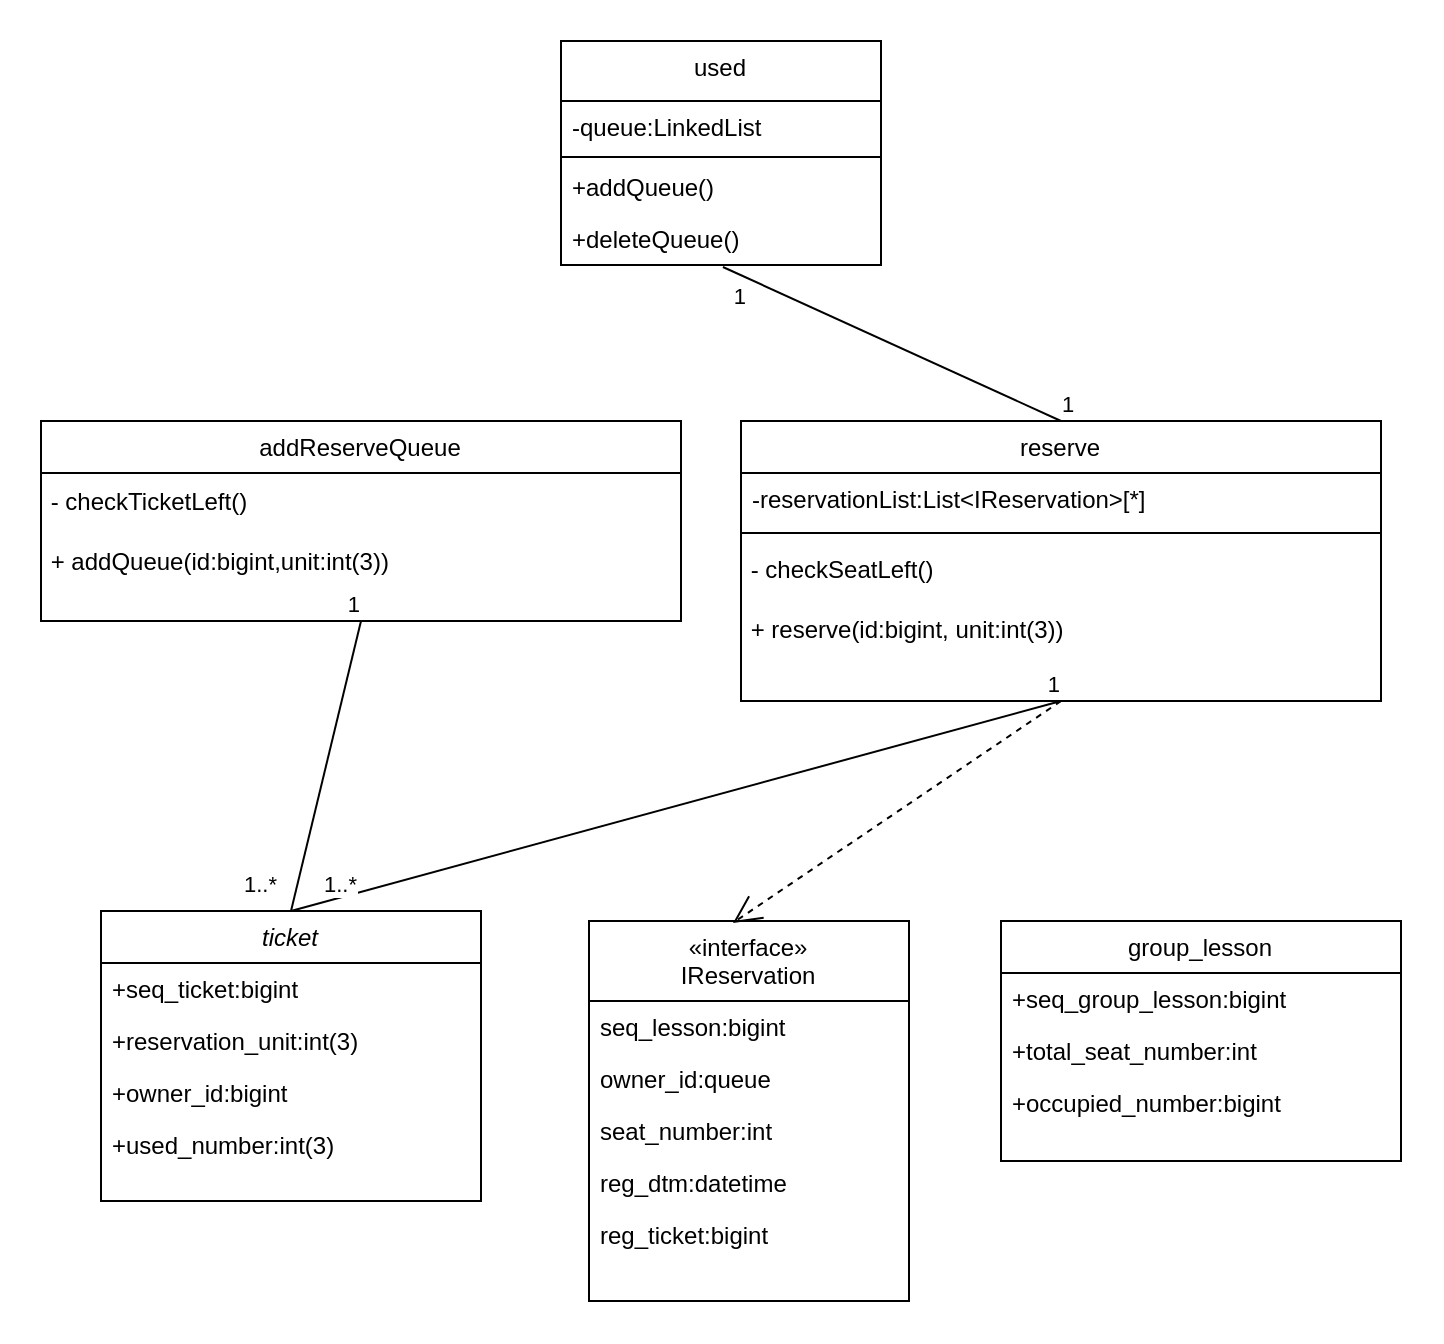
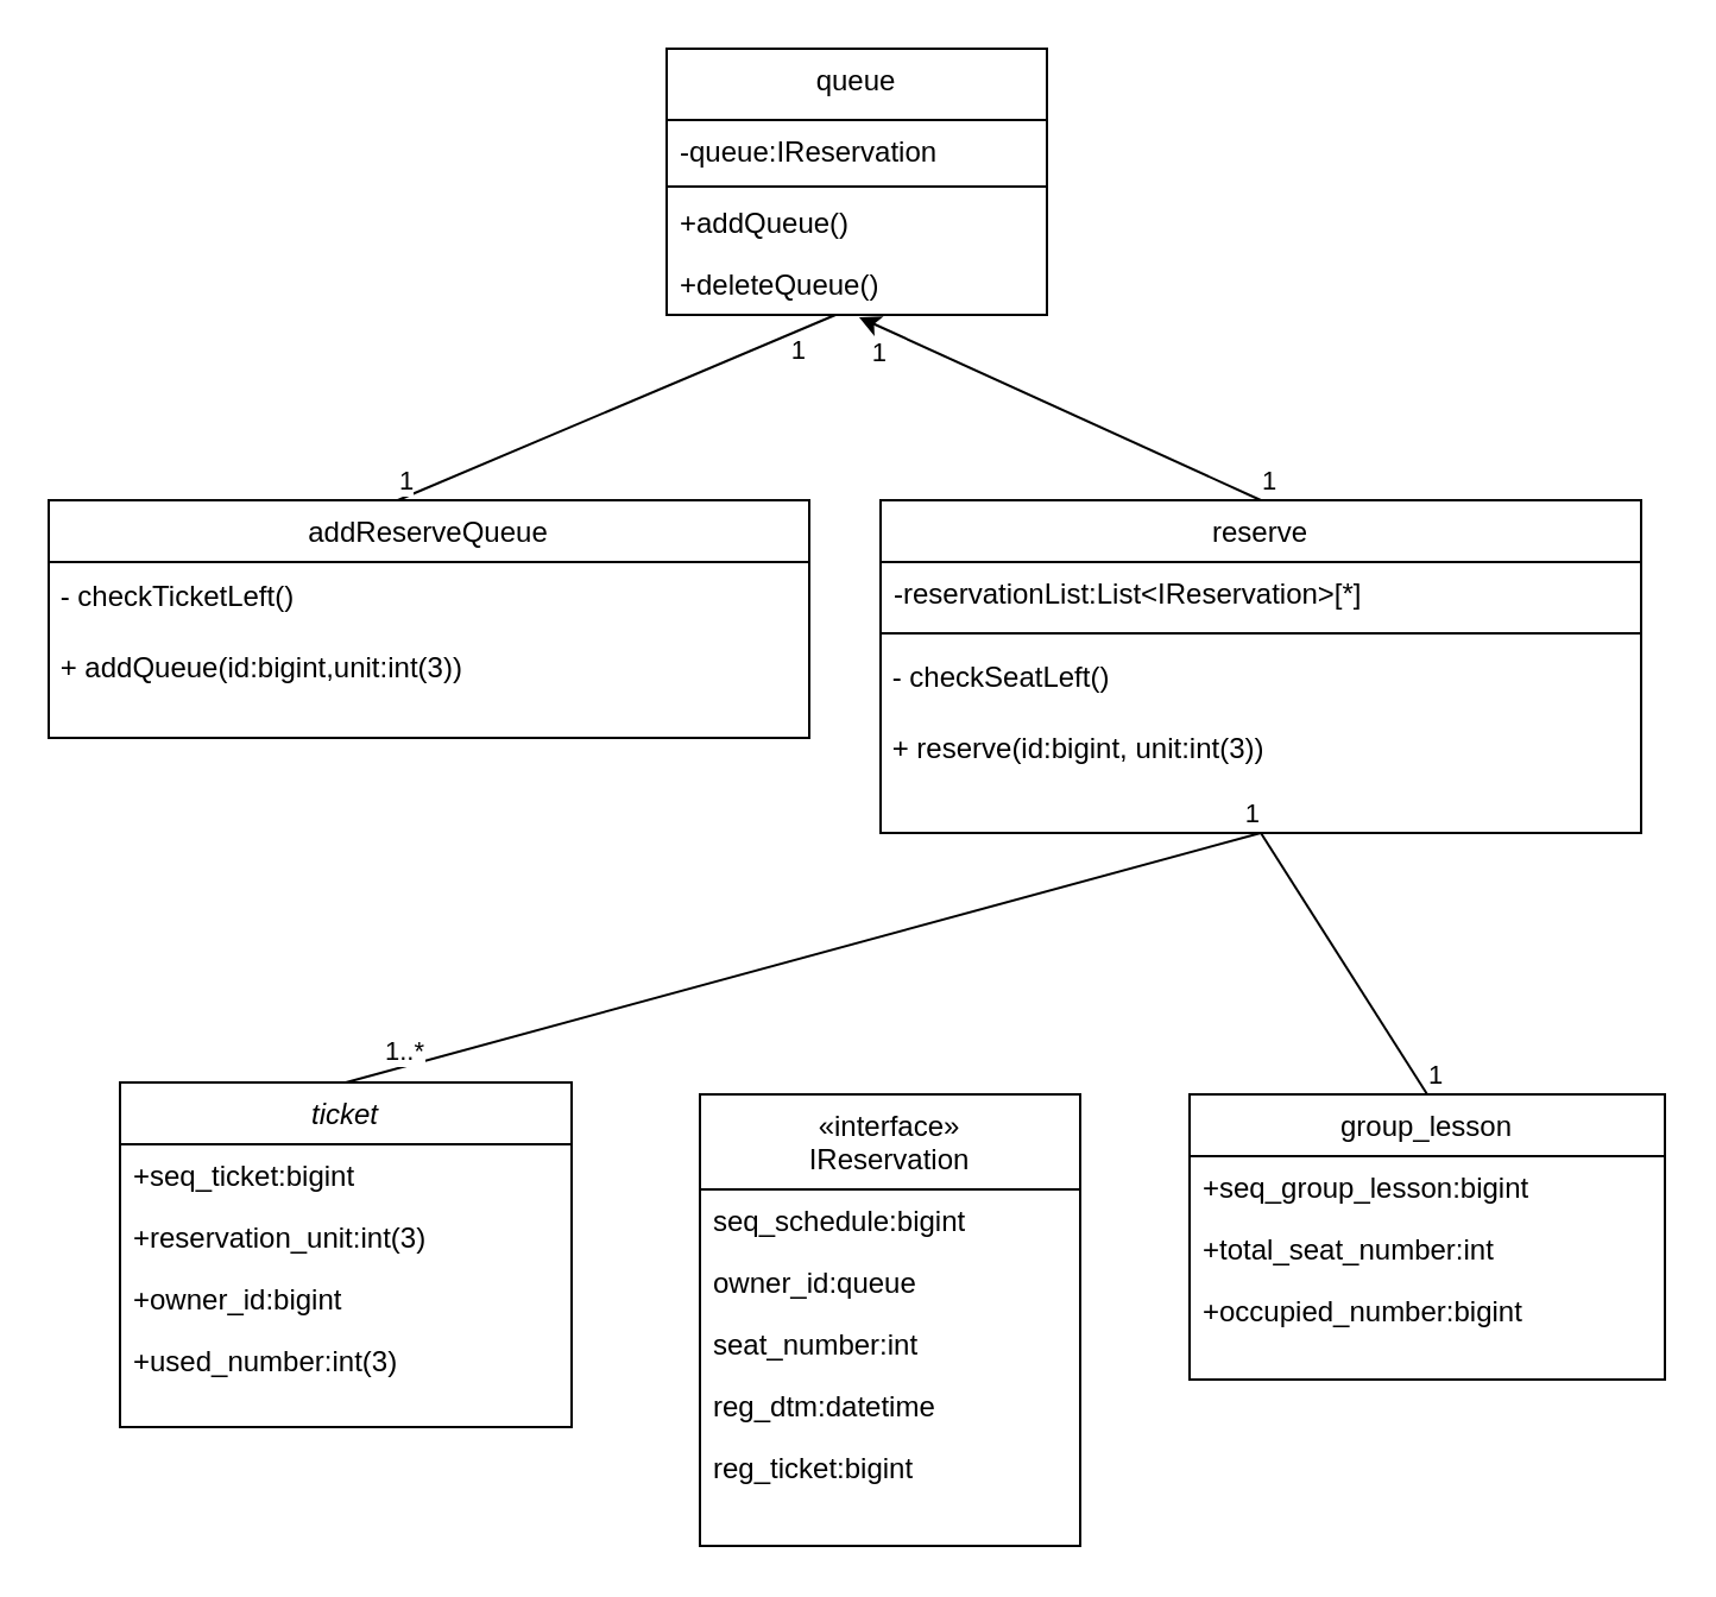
  <mxCell id="0" />
  <mxCell id="1" parent="0" />
  <mxCell id="2" value="ticket" style="swimlane;fontStyle=2;align=center;verticalAlign=top;childLayout=stackLayout;horizontal=1;startSize=26;horizontalStack=0;resizeParent=1;resizeLast=0;collapsible=1;marginBottom=0;rounded=0;shadow=0;strokeWidth=1;" parent="1" vertex="1"><mxGeometry x="50" y="455" width="190" height="145" as="geometry"><mxRectangle x="230" y="140" width="160" height="26" as="alternateBounds" /></mxGeometry></mxCell>
  <mxCell id="3" value="+seq_ticket:bigint" style="text;align=left;verticalAlign=top;spacingLeft=4;spacingRight=4;overflow=hidden;rotatable=0;points=[[0,0.5],[1,0.5]];portConstraint=eastwest;" parent="2" vertex="1"><mxGeometry y="26" width="190" height="26" as="geometry" /></mxCell>
  <mxCell id="4" value="+reservation_unit:int(3)" style="text;align=left;verticalAlign=top;spacingLeft=4;spacingRight=4;overflow=hidden;rotatable=0;points=[[0,0.5],[1,0.5]];portConstraint=eastwest;rounded=0;shadow=0;html=0;" parent="2" vertex="1"><mxGeometry y="52" width="190" height="26" as="geometry" /></mxCell>
  <mxCell id="5" value="+owner_id:bigint" style="text;align=left;verticalAlign=top;spacingLeft=4;spacingRight=4;overflow=hidden;rotatable=0;points=[[0,0.5],[1,0.5]];portConstraint=eastwest;rounded=0;shadow=0;html=0;" parent="2" vertex="1"><mxGeometry y="78" width="190" height="26" as="geometry" /></mxCell>
  <mxCell id="6" value="+used_number:int(3)" style="text;align=left;verticalAlign=top;spacingLeft=4;spacingRight=4;overflow=hidden;rotatable=0;points=[[0,0.5],[1,0.5]];portConstraint=eastwest;rounded=0;shadow=0;html=0;" parent="2" vertex="1"><mxGeometry y="104" width="190" height="26" as="geometry" /></mxCell>
  <mxCell id="7" value="«interface»&#10;IReservation" style="swimlane;fontStyle=0;align=center;verticalAlign=top;childLayout=stackLayout;horizontal=1;startSize=40;horizontalStack=0;resizeParent=1;resizeLast=0;collapsible=1;marginBottom=0;rounded=0;shadow=0;strokeWidth=1;" parent="1" vertex="1"><mxGeometry x="294" y="460" width="160" height="190" as="geometry"><mxRectangle x="130" y="380" width="160" height="26" as="alternateBounds" /></mxGeometry></mxCell>
- <mxCell id="8" value="seq_lesson:bigint" style="text;align=left;verticalAlign=top;spacingLeft=4;spacingRight=4;overflow=hidden;rotatable=0;points=[[0,0.5],[1,0.5]];portConstraint=eastwest;" parent="7" vertex="1"><mxGeometry y="40" width="160" height="26" as="geometry" /></mxCell>
+ <mxCell id="8" value="seq_schedule:bigint" style="text;align=left;verticalAlign=top;spacingLeft=4;spacingRight=4;overflow=hidden;rotatable=0;points=[[0,0.5],[1,0.5]];portConstraint=eastwest;" parent="7" vertex="1"><mxGeometry y="40" width="160" height="26" as="geometry" /></mxCell>
  <mxCell id="9" value="owner_id:queue" style="text;align=left;verticalAlign=top;spacingLeft=4;spacingRight=4;overflow=hidden;rotatable=0;points=[[0,0.5],[1,0.5]];portConstraint=eastwest;rounded=0;shadow=0;html=0;" parent="7" vertex="1"><mxGeometry y="66" width="160" height="26" as="geometry" /></mxCell>
  <mxCell id="10" value="seat_number:int" style="text;align=left;verticalAlign=top;spacingLeft=4;spacingRight=4;overflow=hidden;rotatable=0;points=[[0,0.5],[1,0.5]];portConstraint=eastwest;fontStyle=0" parent="7" vertex="1"><mxGeometry y="92" width="160" height="26" as="geometry" /></mxCell>
  <mxCell id="11" value="reg_dtm:datetime" style="text;align=left;verticalAlign=top;spacingLeft=4;spacingRight=4;overflow=hidden;rotatable=0;points=[[0,0.5],[1,0.5]];portConstraint=eastwest;" parent="7" vertex="1"><mxGeometry y="118" width="160" height="26" as="geometry" /></mxCell>
  <mxCell id="12" value="reg_ticket:bigint" style="text;align=left;verticalAlign=top;spacingLeft=4;spacingRight=4;overflow=hidden;rotatable=0;points=[[0,0.5],[1,0.5]];portConstraint=eastwest;" parent="7" vertex="1"><mxGeometry y="144" width="160" height="26" as="geometry" /></mxCell>
  <mxCell id="13" value="group_lesson" style="swimlane;fontStyle=0;align=center;verticalAlign=top;childLayout=stackLayout;horizontal=1;startSize=26;horizontalStack=0;resizeParent=1;resizeLast=0;collapsible=1;marginBottom=0;rounded=0;shadow=0;strokeWidth=1;" parent="1" vertex="1"><mxGeometry x="500" y="460" width="200" height="120" as="geometry"><mxRectangle x="550" y="140" width="160" height="26" as="alternateBounds" /></mxGeometry></mxCell>
  <mxCell id="14" value="+seq_group_lesson:bigint" style="text;align=left;verticalAlign=top;spacingLeft=4;spacingRight=4;overflow=hidden;rotatable=0;points=[[0,0.5],[1,0.5]];portConstraint=eastwest;" parent="13" vertex="1"><mxGeometry y="26" width="200" height="26" as="geometry" /></mxCell>
  <mxCell id="15" value="+total_seat_number:int&#10;" style="text;align=left;verticalAlign=top;spacingLeft=4;spacingRight=4;overflow=hidden;rotatable=0;points=[[0,0.5],[1,0.5]];portConstraint=eastwest;rounded=0;shadow=0;html=0;" parent="13" vertex="1"><mxGeometry y="52" width="200" height="26" as="geometry" /></mxCell>
  <mxCell id="16" value="+occupied_number:bigint" style="text;align=left;verticalAlign=top;spacingLeft=4;spacingRight=4;overflow=hidden;rotatable=0;points=[[0,0.5],[1,0.5]];portConstraint=eastwest;rounded=0;shadow=0;html=0;" parent="13" vertex="1"><mxGeometry y="78" width="200" height="26" as="geometry" /></mxCell>
  <mxCell id="17" value="reserve" style="swimlane;fontStyle=0;align=center;verticalAlign=top;childLayout=stackLayout;horizontal=1;startSize=26;horizontalStack=0;resizeParent=1;resizeLast=0;collapsible=1;marginBottom=0;rounded=0;shadow=0;strokeWidth=1;" parent="1" vertex="1"><mxGeometry x="370" y="210" width="320" height="140" as="geometry"><mxRectangle x="550" y="140" width="160" height="26" as="alternateBounds" /></mxGeometry></mxCell>
  <mxCell id="18" value="-reservationList:List&lt;IReservation&gt;[*]" style="text;align=left;verticalAlign=top;spacingLeft=4;spacingRight=4;overflow=hidden;rotatable=0;points=[[0,0.5],[1,0.5]];portConstraint=eastwest;" parent="17" vertex="1"><mxGeometry y="26" width="320" height="26" as="geometry" /></mxCell>
  <mxCell id="19" value="" style="line;strokeWidth=1;fillColor=none;align=left;verticalAlign=middle;spacingTop=-1;spacingLeft=3;spacingRight=3;rotatable=0;labelPosition=right;points=[];portConstraint=eastwest;strokeColor=inherit;" parent="17" vertex="1"><mxGeometry y="52" width="320" height="8" as="geometry" /></mxCell>
  <mxCell id="20" value="&amp;nbsp;- checkSeatLeft()" style="text;html=1;align=left;verticalAlign=middle;resizable=0;points=[];autosize=1;strokeColor=none;fillColor=none;" vertex="1" parent="17"><mxGeometry y="60" width="320" height="30" as="geometry" /></mxCell>
  <mxCell id="21" value="&amp;nbsp;+ reserve(id:bigint, unit:int(3))" style="text;html=1;align=left;verticalAlign=middle;resizable=0;points=[];autosize=1;strokeColor=none;fillColor=none;" parent="17" vertex="1"><mxGeometry y="90" width="320" height="30" as="geometry" /></mxCell>
  <mxCell id="22" value="" style="endArrow=none;html=1;rounded=0;entryX=0.5;entryY=1;entryDx=0;entryDy=0;exitX=0.5;exitY=0;exitDx=0;exitDy=0;" parent="1" target="17" edge="1" source="2"><mxGeometry relative="1" as="geometry"><mxPoint x="170" y="280" as="sourcePoint" /><mxPoint x="370" y="420" as="targetPoint" /></mxGeometry></mxCell>
  <mxCell id="23" value="1..*" style="edgeLabel;resizable=0;html=1;align=left;verticalAlign=bottom;" parent="22" connectable="0" vertex="1"><mxGeometry x="-1" relative="1" as="geometry"><mxPoint x="15" y="-5" as="offset" /></mxGeometry></mxCell>
  <mxCell id="24" value="1" style="edgeLabel;resizable=0;html=1;align=right;verticalAlign=bottom;" parent="22" connectable="0" vertex="1"><mxGeometry x="1" relative="1" as="geometry" /></mxCell>
- <mxCell id="28" value="" style="endArrow=open;endSize=12;dashed=1;html=1;rounded=0;exitX=0.5;exitY=1;exitDx=0;exitDy=0;entryX=0.45;entryY=0.005;entryDx=0;entryDy=0;entryPerimeter=0;" parent="1" target="7" edge="1" source="17"><mxGeometry width="160" relative="1" as="geometry"><mxPoint x="370" y="410" as="sourcePoint" /><mxPoint x="370" y="460" as="targetPoint" /></mxGeometry></mxCell>
- <mxCell id="29" value="used" style="swimlane;fontStyle=0;align=center;verticalAlign=top;childLayout=stackLayout;horizontal=1;startSize=30;horizontalStack=0;resizeParent=1;resizeLast=0;collapsible=1;marginBottom=0;rounded=0;shadow=0;strokeWidth=1;" parent="1" vertex="1"><mxGeometry x="280" y="20" width="160" height="112" as="geometry"><mxRectangle x="550" y="140" width="160" height="26" as="alternateBounds" /></mxGeometry></mxCell>
- <mxCell id="30" value="-queue:LinkedList" style="text;align=left;verticalAlign=top;spacingLeft=4;spacingRight=4;overflow=hidden;rotatable=0;points=[[0,0.5],[1,0.5]];portConstraint=eastwest;" parent="29" vertex="1"><mxGeometry y="30" width="160" height="26" as="geometry" /></mxCell>
+ <mxCell id="25" value="" style="endArrow=none;html=1;rounded=0;exitX=0.5;exitY=0;exitDx=0;exitDy=0;entryX=0.5;entryY=1;entryDx=0;entryDy=0;" parent="1" source="13" target="17" edge="1"><mxGeometry relative="1" as="geometry"><mxPoint x="180" y="290" as="sourcePoint" /><mxPoint x="380" y="430" as="targetPoint" /></mxGeometry></mxCell>
+ <mxCell id="26" value="1" style="edgeLabel;resizable=0;html=1;align=left;verticalAlign=bottom;" parent="25" connectable="0" vertex="1"><mxGeometry x="-1" relative="1" as="geometry"><mxPoint x="-1" as="offset" /></mxGeometry></mxCell>
+ <mxCell id="27" value="1" style="edgeLabel;resizable=0;html=1;align=right;verticalAlign=bottom;" parent="25" connectable="0" vertex="1"><mxGeometry x="1" relative="1" as="geometry" /></mxCell>
+ <mxCell id="29" value="queue" style="swimlane;fontStyle=0;align=center;verticalAlign=top;childLayout=stackLayout;horizontal=1;startSize=30;horizontalStack=0;resizeParent=1;resizeLast=0;collapsible=1;marginBottom=0;rounded=0;shadow=0;strokeWidth=1;" parent="1" vertex="1"><mxGeometry x="280" y="20" width="160" height="112" as="geometry"><mxRectangle x="550" y="140" width="160" height="26" as="alternateBounds" /></mxGeometry></mxCell>
+ <mxCell id="30" value="-queue:IReservation" style="text;align=left;verticalAlign=top;spacingLeft=4;spacingRight=4;overflow=hidden;rotatable=0;points=[[0,0.5],[1,0.5]];portConstraint=eastwest;" parent="29" vertex="1"><mxGeometry y="30" width="160" height="26" as="geometry" /></mxCell>
  <mxCell id="31" value="" style="line;strokeWidth=1;fillColor=none;align=left;verticalAlign=middle;spacingTop=-1;spacingLeft=3;spacingRight=3;rotatable=0;labelPosition=right;points=[];portConstraint=eastwest;strokeColor=inherit;" vertex="1" parent="29"><mxGeometry y="56" width="160" height="4" as="geometry" /></mxCell>
  <mxCell id="32" value="+addQueue()" style="text;align=left;verticalAlign=top;spacingLeft=4;spacingRight=4;overflow=hidden;rotatable=0;points=[[0,0.5],[1,0.5]];portConstraint=eastwest;rounded=0;shadow=0;html=0;" parent="29" vertex="1"><mxGeometry y="60" width="160" height="26" as="geometry" /></mxCell>
  <mxCell id="33" value="+deleteQueue()" style="text;align=left;verticalAlign=top;spacingLeft=4;spacingRight=4;overflow=hidden;rotatable=0;points=[[0,0.5],[1,0.5]];portConstraint=eastwest;rounded=0;shadow=0;html=0;" vertex="1" parent="29"><mxGeometry y="86" width="160" height="26" as="geometry" /></mxCell>
  <mxCell id="34" value="addReserveQueue" style="swimlane;fontStyle=0;align=center;verticalAlign=top;childLayout=stackLayout;horizontal=1;startSize=26;horizontalStack=0;resizeParent=1;resizeLast=0;collapsible=1;marginBottom=0;rounded=0;shadow=0;strokeWidth=1;" vertex="1" parent="1"><mxGeometry x="20" y="210" width="320" height="100" as="geometry"><mxRectangle x="550" y="140" width="160" height="26" as="alternateBounds" /></mxGeometry></mxCell>
  <mxCell id="35" value="&amp;nbsp;- checkTicketLeft()" style="text;html=1;align=left;verticalAlign=middle;resizable=0;points=[];autosize=1;strokeColor=none;fillColor=none;" vertex="1" parent="34"><mxGeometry y="26" width="320" height="30" as="geometry" /></mxCell>
  <mxCell id="36" value="&amp;nbsp;+ addQueue(id:bigint,unit:int(3))" style="text;html=1;align=left;verticalAlign=middle;resizable=0;points=[];autosize=1;strokeColor=none;fillColor=none;" vertex="1" parent="34"><mxGeometry y="56" width="320" height="30" as="geometry" /></mxCell>
- <mxCell id="37" value="" style="endArrow=none;html=1;rounded=0;entryX=0.5;entryY=1;entryDx=0;entryDy=0;exitX=0.5;exitY=0;exitDx=0;exitDy=0;" edge="1" parent="1" source="2" target="34"><mxGeometry relative="1" as="geometry"><mxPoint x="155" y="465" as="sourcePoint" /><mxPoint x="540" y="395" as="targetPoint" /></mxGeometry></mxCell>
- <mxCell id="38" value="1..*" style="edgeLabel;resizable=0;html=1;align=left;verticalAlign=bottom;" connectable="0" vertex="1" parent="37"><mxGeometry x="-1" relative="1" as="geometry"><mxPoint x="-25" y="-5" as="offset" /></mxGeometry></mxCell>
- <mxCell id="39" value="1" style="edgeLabel;resizable=0;html=1;align=right;verticalAlign=bottom;" connectable="0" vertex="1" parent="37"><mxGeometry x="1" relative="1" as="geometry" /></mxCell>
- <mxCell id="40" value="" style="endArrow=none;html=1;rounded=0;exitX=0.5;exitY=0;exitDx=0;exitDy=0;entryX=0.506;entryY=1.038;entryDx=0;entryDy=0;entryPerimeter=0;" edge="1" parent="1" source="17" target="33"><mxGeometry relative="1" as="geometry"><mxPoint x="454" y="235" as="sourcePoint" /><mxPoint x="384" y="160" as="targetPoint" /></mxGeometry></mxCell>
+ <mxCell id="40" value="" style="endArrow=classic;html=1;rounded=0;exitX=0.5;exitY=0;exitDx=0;exitDy=0;entryX=0.506;entryY=1.038;entryDx=0;entryDy=0;entryPerimeter=0;" edge="1" parent="1" source="17" target="33"><mxGeometry relative="1" as="geometry"><mxPoint x="454" y="235" as="sourcePoint" /><mxPoint x="384" y="160" as="targetPoint" /></mxGeometry></mxCell>
  <mxCell id="41" value="1" style="edgeLabel;resizable=0;html=1;align=left;verticalAlign=bottom;" connectable="0" vertex="1" parent="40"><mxGeometry x="-1" relative="1" as="geometry"><mxPoint x="-1" as="offset" /></mxGeometry></mxCell>
  <mxCell id="42" value="1" style="edgeLabel;resizable=0;html=1;align=right;verticalAlign=bottom;" connectable="0" vertex="1" parent="40"><mxGeometry x="1" relative="1" as="geometry"><mxPoint x="12" y="23" as="offset" /></mxGeometry></mxCell>
+ <mxCell id="43" value="" style="endArrow=none;html=1;rounded=0;exitX=0.459;exitY=0;exitDx=0;exitDy=0;entryX=0.444;entryY=1;entryDx=0;entryDy=0;entryPerimeter=0;exitPerimeter=0;" edge="1" parent="1" source="34" target="33"><mxGeometry relative="1" as="geometry"><mxPoint x="509" y="220" as="sourcePoint" /><mxPoint x="340" y="143" as="targetPoint" /></mxGeometry></mxCell>
+ <mxCell id="44" value="1" style="edgeLabel;resizable=0;html=1;align=left;verticalAlign=bottom;" connectable="0" vertex="1" parent="43"><mxGeometry x="-1" relative="1" as="geometry"><mxPoint x="-1" as="offset" /></mxGeometry></mxCell>
+ <mxCell id="45" value="1" style="edgeLabel;resizable=0;html=1;align=right;verticalAlign=bottom;" connectable="0" vertex="1" parent="43"><mxGeometry x="1" relative="1" as="geometry"><mxPoint x="-12" y="23" as="offset" /></mxGeometry></mxCell>
